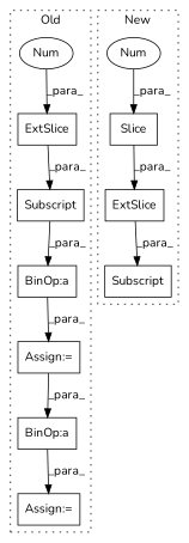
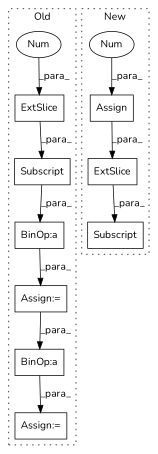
  digraph {
    fontname=Nunito
    node [a=63 l=3 s=10805 shape=box fontname=Nunito]
    edge [fontname=Nunito]
    n1 [l="20,0" label=Subscript s="8841,0"]
    n2 [a=85 l=14 label=ExtSlice s=8841]
    n3 [a=76 l=1 label=Num s=8859 shape=ellipse]
    n4 [a=68 label="Assign:=" s=8815]
    n5 [a=82 label="BinOp:a" s=8900]
    n6 [a=68 label="Assign:=" s=8880]
    n7 [a=82 label="BinOp:a" s=8838]
    n8 [a=85 l=12 label=ExtSlice s=10789]
    n9 [l="20,0" label=Subscript s="10789,0"]
-   n10 [a=80 l=1 label=Slice]
+   n10 [a=80 l=1 label=Assign]
    n11 [a=76 l=1 label=Num shape=ellipse]
    subgraph cluster_1 {
      label=Old
      style=dotted
      n1
      n2
      n3
      n4
      n5
      n6
      n7
    }
    subgraph cluster_2 {
      label=New
      style=dotted
      n8
      n9
      n10
      n11
    }
    n1 -> n7 [label=_para_]
    n2 -> n1 [label=_para_]
    n3 -> n2 [label=_para_]
    n4 -> n5 [label=_para_]
    n5 -> n6 [label=_para_]
    n7 -> n4 [label=_para_]
    n8 -> n9 [label=_para_]
    n10 -> n8 [label=_para_]
    n11 -> n10 [label=_para_]
  }
